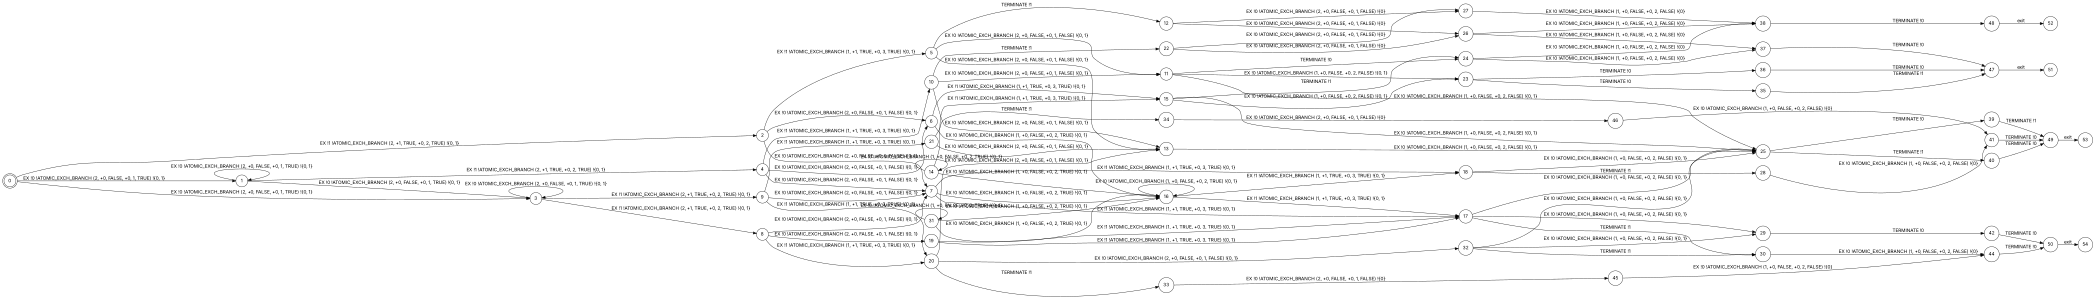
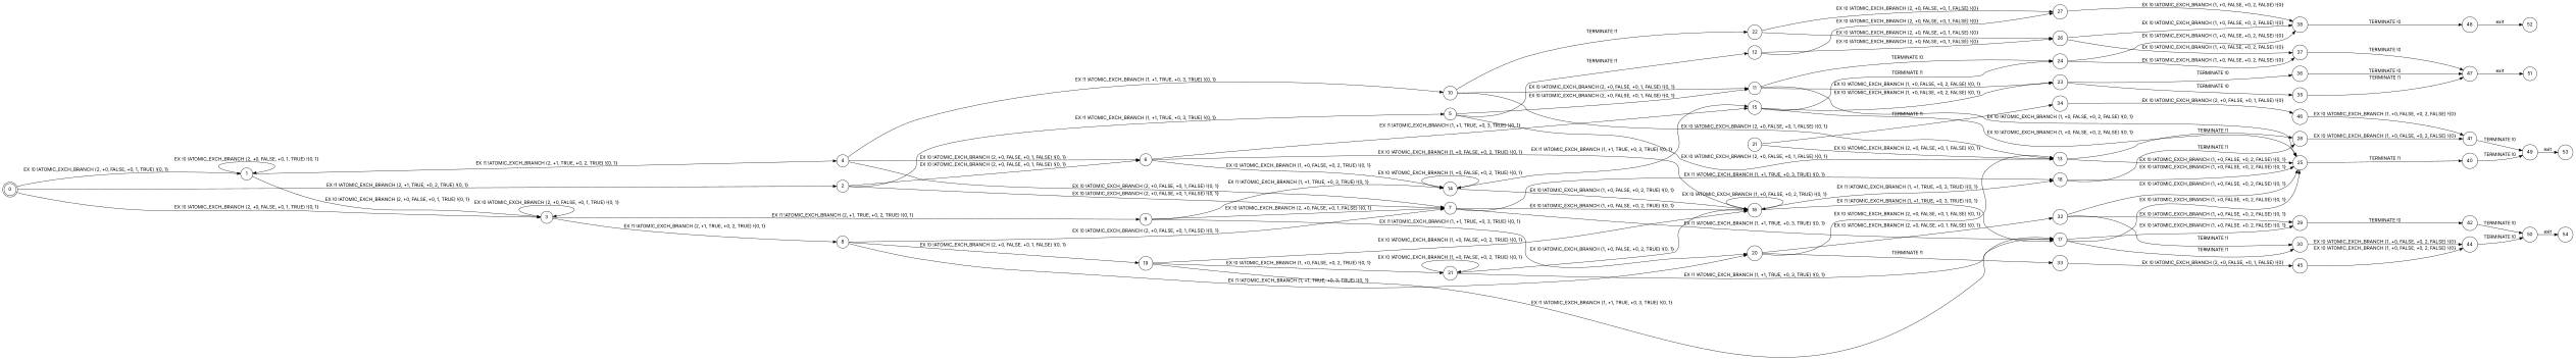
  digraph {
    fontname=Inter
    rankdir=LR
    node [fontname=Inter shape=circle]
    edge [fontname=Inter]
    0 [peripheries=2]
    1
    2
    3
    4
    5
    6
    7
    8
    9
    10
    11
    12
    13
    14
    15
    16
    17
    18
    19
    20
    21
    22
    23
    24
    25
    26
    27
    28
    29
    30
    31
    32
    33
    34
    35
    36
    37
    38
-   39
    40
    41
    42
    44
    45
    46
    47
    48
    49
    50
    51
    52
    53
    54
    0 -> 1 [label="EX !0 !ATOMIC_EXCH_BRANCH (2, +0, FALSE, +0, 1, TRUE) !{0, 1}"]
    0 -> 2 [label="EX !1 !ATOMIC_EXCH_BRANCH (2, +1, TRUE, +0, 2, TRUE) !{0, 1}"]
    0 -> 3 [label="EX !0 !ATOMIC_EXCH_BRANCH (2, +0, FALSE, +0, 1, TRUE) !{0, 1}"]
    1 -> 1 [label="EX !0 !ATOMIC_EXCH_BRANCH (2, +0, FALSE, +0, 1, TRUE) !{0, 1}"]
    1 -> 3 [label="EX !0 !ATOMIC_EXCH_BRANCH (2, +0, FALSE, +0, 1, TRUE) !{0, 1}"]
    1 -> 4 [label="EX !1 !ATOMIC_EXCH_BRANCH (2, +1, TRUE, +0, 2, TRUE) !{0, 1}"]
    2 -> 5 [label="EX !1 !ATOMIC_EXCH_BRANCH (1, +1, TRUE, +0, 3, TRUE) !{0, 1}"]
    2 -> 6 [label="EX !0 !ATOMIC_EXCH_BRANCH (2, +0, FALSE, +0, 1, FALSE) !{0, 1}"]
    2 -> 7 [label="EX !0 !ATOMIC_EXCH_BRANCH (2, +0, FALSE, +0, 1, FALSE) !{0, 1}"]
    3 -> 3 [label="EX !0 !ATOMIC_EXCH_BRANCH (2, +0, FALSE, +0, 1, TRUE) !{0, 1}"]
    3 -> 8 [label="EX !1 !ATOMIC_EXCH_BRANCH (2, +1, TRUE, +0, 2, TRUE) !{0, 1}"]
    3 -> 9 [label="EX !1 !ATOMIC_EXCH_BRANCH (2, +1, TRUE, +0, 2, TRUE) !{0, 1}"]
    4 -> 6 [label="EX !0 !ATOMIC_EXCH_BRANCH (2, +0, FALSE, +0, 1, FALSE) !{0, 1}"]
    4 -> 7 [label="EX !0 !ATOMIC_EXCH_BRANCH (2, +0, FALSE, +0, 1, FALSE) !{0, 1}"]
    4 -> 10 [label="EX !1 !ATOMIC_EXCH_BRANCH (1, +1, TRUE, +0, 3, TRUE) !{0, 1}"]
    5 -> 11 [label="EX !0 !ATOMIC_EXCH_BRANCH (2, +0, FALSE, +0, 1, FALSE) !{0, 1}"]
    5 -> 12 [label="TERMINATE !1"]
    5 -> 13 [label="EX !0 !ATOMIC_EXCH_BRANCH (2, +0, FALSE, +0, 1, FALSE) !{0, 1}"]
+   6 -> 14 [label="EX !0 !ATOMIC_EXCH_BRANCH (1, +0, FALSE, +0, 2, TRUE) !{0, 1}"]
    6 -> 15 [label="EX !1 !ATOMIC_EXCH_BRANCH (1, +1, TRUE, +0, 3, TRUE) !{0, 1}"]
    6 -> 16 [label="EX !0 !ATOMIC_EXCH_BRANCH (1, +0, FALSE, +0, 2, TRUE) !{0, 1}"]
    7 -> 16 [label="EX !0 !ATOMIC_EXCH_BRANCH (1, +0, FALSE, +0, 2, TRUE) !{0, 1}"]
    7 -> 17 [label="EX !1 !ATOMIC_EXCH_BRANCH (1, +1, TRUE, +0, 3, TRUE) !{0, 1}"]
    7 -> 18 [label="EX !1 !ATOMIC_EXCH_BRANCH (1, +1, TRUE, +0, 3, TRUE) !{0, 1}"]
    8 -> 7 [label="EX !0 !ATOMIC_EXCH_BRANCH (2, +0, FALSE, +0, 1, FALSE) !{0, 1}"]
    8 -> 19 [label="EX !0 !ATOMIC_EXCH_BRANCH (2, +0, FALSE, +0, 1, FALSE) !{0, 1}"]
    8 -> 20 [label="EX !1 !ATOMIC_EXCH_BRANCH (1, +1, TRUE, +0, 3, TRUE) !{0, 1}"]
    9 -> 7 [label="EX !0 !ATOMIC_EXCH_BRANCH (2, +0, FALSE, +0, 1, FALSE) !{0, 1}"]
    9 -> 20 [label="EX !1 !ATOMIC_EXCH_BRANCH (1, +1, TRUE, +0, 3, TRUE) !{0, 1}"]
-   9 -> 21 [label="EX !1 !ATOMIC_EXCH_BRANCH (1, +1, TRUE, +0, 3, TRUE) !{0, 1}"]
+   9 -> 14 [label="EX !1 !ATOMIC_EXCH_BRANCH (1, +1, TRUE, +0, 3, TRUE) !{0, 1}"]
    10 -> 11 [label="EX !0 !ATOMIC_EXCH_BRANCH (2, +0, FALSE, +0, 1, FALSE) !{0, 1}"]
    10 -> 13 [label="EX !0 !ATOMIC_EXCH_BRANCH (2, +0, FALSE, +0, 1, FALSE) !{0, 1}"]
    10 -> 22 [label="TERMINATE !1"]
    11 -> 23 [label="EX !0 !ATOMIC_EXCH_BRANCH (1, +0, FALSE, +0, 2, FALSE) !{0, 1}"]
    11 -> 24 [label="TERMINATE !0"]
    11 -> 25 [label="EX !0 !ATOMIC_EXCH_BRANCH (1, +0, FALSE, +0, 2, FALSE) !{0, 1}"]
    12 -> 26 [label="EX !0 !ATOMIC_EXCH_BRANCH (2, +0, FALSE, +0, 1, FALSE) !{0}"]
    12 -> 27 [label="EX !0 !ATOMIC_EXCH_BRANCH (2, +0, FALSE, +0, 1, FALSE) !{0}"]
    13 -> 25 [label="EX !0 !ATOMIC_EXCH_BRANCH (1, +0, FALSE, +0, 2, FALSE) !{0, 1}"]
+   13 -> 28 [label="TERMINATE !1"]
    14 -> 14 [label="EX !0 !ATOMIC_EXCH_BRANCH (1, +0, FALSE, +0, 2, TRUE) !{0, 1}"]
    14 -> 15 [label="EX !1 !ATOMIC_EXCH_BRANCH (1, +1, TRUE, +0, 3, TRUE) !{0, 1}"]
    14 -> 16 [label="EX !0 !ATOMIC_EXCH_BRANCH (1, +0, FALSE, +0, 2, TRUE) !{0, 1}"]
    15 -> 23 [label="EX !0 !ATOMIC_EXCH_BRANCH (1, +0, FALSE, +0, 2, FALSE) !{0, 1}"]
    15 -> 24 [label="TERMINATE !1"]
    15 -> 25 [label="EX !0 !ATOMIC_EXCH_BRANCH (1, +0, FALSE, +0, 2, FALSE) !{0, 1}"]
    16 -> 16 [label="EX !0 !ATOMIC_EXCH_BRANCH (1, +0, FALSE, +0, 2, TRUE) !{0, 1}"]
    16 -> 17 [label="EX !1 !ATOMIC_EXCH_BRANCH (1, +1, TRUE, +0, 3, TRUE) !{0, 1}"]
    16 -> 18 [label="EX !1 !ATOMIC_EXCH_BRANCH (1, +1, TRUE, +0, 3, TRUE) !{0, 1}"]
    17 -> 25 [label="EX !0 !ATOMIC_EXCH_BRANCH (1, +0, FALSE, +0, 2, FALSE) !{0, 1}"]
    17 -> 29 [label="EX !0 !ATOMIC_EXCH_BRANCH (1, +0, FALSE, +0, 2, FALSE) !{0, 1}"]
    17 -> 30 [label="TERMINATE !1"]
    18 -> 25 [label="EX !0 !ATOMIC_EXCH_BRANCH (1, +0, FALSE, +0, 2, FALSE) !{0, 1}"]
    18 -> 28 [label="TERMINATE !1"]
    19 -> 16 [label="EX !0 !ATOMIC_EXCH_BRANCH (1, +0, FALSE, +0, 2, TRUE) !{0, 1}"]
    19 -> 17 [label="EX !1 !ATOMIC_EXCH_BRANCH (1, +1, TRUE, +0, 3, TRUE) !{0, 1}"]
+   19 -> 31 [label="EX !0 !ATOMIC_EXCH_BRANCH (1, +0, FALSE, +0, 2, TRUE) !{0, 1}"]
    20 -> 13 [label="EX !0 !ATOMIC_EXCH_BRANCH (2, +0, FALSE, +0, 1, FALSE) !{0, 1}"]
    20 -> 32 [label="EX !0 !ATOMIC_EXCH_BRANCH (2, +0, FALSE, +0, 1, FALSE) !{0, 1}"]
    20 -> 33 [label="TERMINATE !1"]
    21 -> 13 [label="EX !0 !ATOMIC_EXCH_BRANCH (2, +0, FALSE, +0, 1, FALSE) !{0, 1}"]
    21 -> 34 [label="TERMINATE !1"]
    22 -> 26 [label="EX !0 !ATOMIC_EXCH_BRANCH (2, +0, FALSE, +0, 1, FALSE) !{0}"]
    22 -> 27 [label="EX !0 !ATOMIC_EXCH_BRANCH (2, +0, FALSE, +0, 1, FALSE) !{0}"]
    23 -> 35 [label="TERMINATE !0"]
    23 -> 36 [label="TERMINATE !0"]
    24 -> 37 [label="EX !0 !ATOMIC_EXCH_BRANCH (1, +0, FALSE, +0, 2, FALSE) !{0}"]
    24 -> 38 [label="EX !0 !ATOMIC_EXCH_BRANCH (1, +0, FALSE, +0, 2, FALSE) !{0}"]
-   25 -> 39 [label="TERMINATE !0"]
    25 -> 40 [label="TERMINATE !1"]
    26 -> 37 [label="EX !0 !ATOMIC_EXCH_BRANCH (1, +0, FALSE, +0, 2, FALSE) !{0}"]
    26 -> 38 [label="EX !0 !ATOMIC_EXCH_BRANCH (1, +0, FALSE, +0, 2, FALSE) !{0}"]
    27 -> 38 [label="EX !0 !ATOMIC_EXCH_BRANCH (1, +0, FALSE, +0, 2, FALSE) !{0}"]
    28 -> 41 [label="EX !0 !ATOMIC_EXCH_BRANCH (1, +0, FALSE, +0, 2, FALSE) !{0}"]
    29 -> 42 [label="TERMINATE !0"]
    30 -> 44 [label="EX !0 !ATOMIC_EXCH_BRANCH (1, +0, FALSE, +0, 2, FALSE) !{0}"]
    31 -> 16 [label="EX !0 !ATOMIC_EXCH_BRANCH (1, +0, FALSE, +0, 2, TRUE) !{0, 1}"]
    31 -> 17 [label="EX !1 !ATOMIC_EXCH_BRANCH (1, +1, TRUE, +0, 3, TRUE) !{0, 1}"]
    31 -> 31 [label="EX !0 !ATOMIC_EXCH_BRANCH (1, +0, FALSE, +0, 2, TRUE) !{0, 1}"]
    32 -> 25 [label="EX !0 !ATOMIC_EXCH_BRANCH (1, +0, FALSE, +0, 2, FALSE) !{0, 1}"]
    32 -> 29 [label="EX !0 !ATOMIC_EXCH_BRANCH (1, +0, FALSE, +0, 2, FALSE) !{0, 1}"]
    32 -> 30 [label="TERMINATE !1"]
    33 -> 45 [label="EX !0 !ATOMIC_EXCH_BRANCH (2, +0, FALSE, +0, 1, FALSE) !{0}"]
    34 -> 46 [label="EX !0 !ATOMIC_EXCH_BRANCH (2, +0, FALSE, +0, 1, FALSE) !{0}"]
    35 -> 47 [label="TERMINATE !1"]
    36 -> 47 [label="TERMINATE !0"]
    37 -> 47 [label="TERMINATE !0"]
    38 -> 48 [label="TERMINATE !0"]
-   39 -> 49 [label="TERMINATE !1"]
    40 -> 49 [label="TERMINATE !0"]
    41 -> 49 [label="TERMINATE !0"]
    42 -> 50 [label="TERMINATE !0"]
    44 -> 50 [label="TERMINATE !0"]
    45 -> 44 [label="EX !0 !ATOMIC_EXCH_BRANCH (1, +0, FALSE, +0, 2, FALSE) !{0}"]
    46 -> 41 [label="EX !0 !ATOMIC_EXCH_BRANCH (1, +0, FALSE, +0, 2, FALSE) !{0}"]
    47 -> 51 [label=exit]
    48 -> 52 [label=exit]
    49 -> 53 [label=exit]
    50 -> 54 [label=exit]
  }
